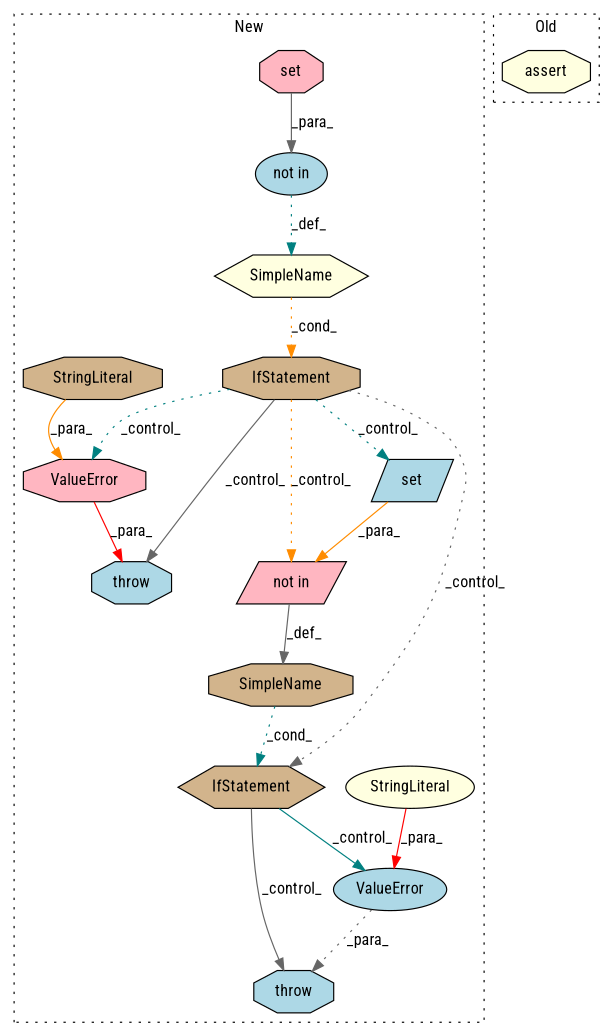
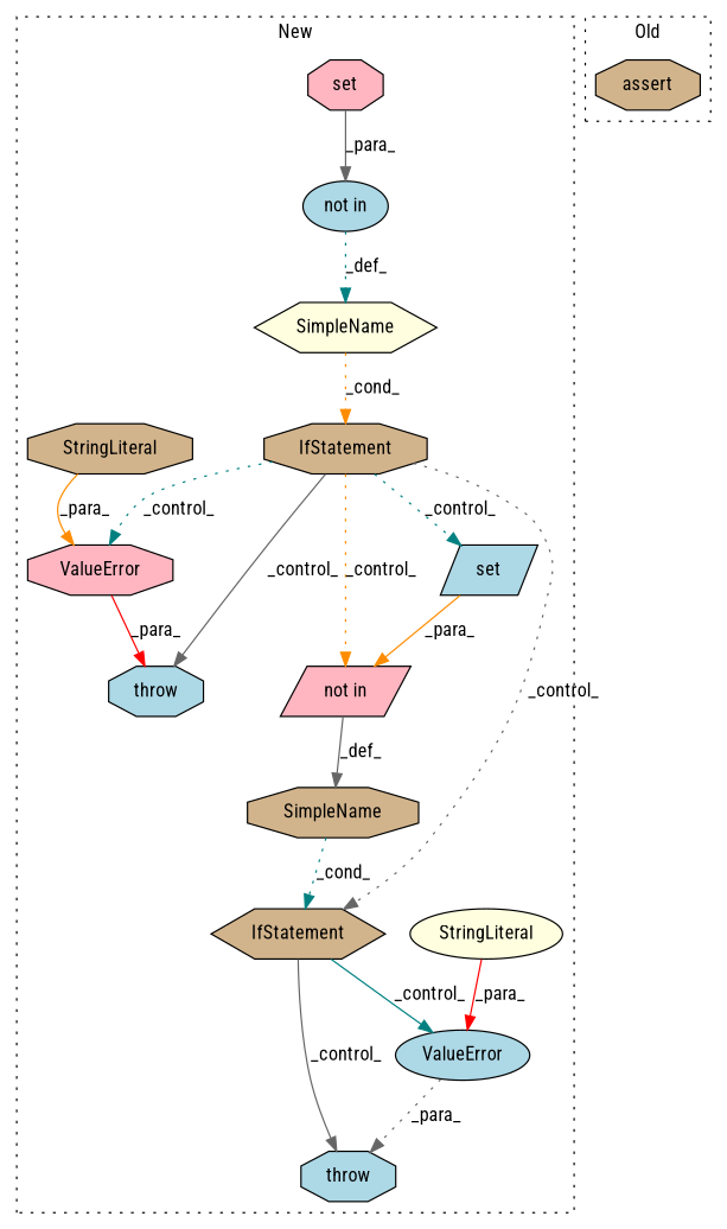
  digraph {
    fontname="Roboto Condensed"
    node [a=32 shape=octagon style=filled fillcolor=lightblue fontname="Roboto Condensed"]
    edge [color=gray40 style=solid fontname="Roboto Condensed"]
    n1 [a=108 l=34 label="not in" s=18827 shape=parallelogram fillcolor=lightpink]
    n2 [a=25 l="8,2" label=IfStatement s="18819,18861" shape=hexagon fillcolor=tan]
    n3 [a=53 l=6 label=throw s=18871]
    n4 [a=42 label=SimpleName fillcolor=tan]
    n5 [l="11,1" label=ValueError s="18877,18923" shape=ellipse]
    n6 [a=45 l=35 label=StringLiteral s=18888 shape=ellipse fillcolor=lightyellow]
    n7 [l="4,1" label=set s="18847,18860" shape=parallelogram]
    n8 [a=25 l="8,2" label=IfStatement s="18579,18625" fillcolor=tan]
    n9 [a=53 l=6 label=throw s=18635]
    n10 [l="11,1" label=ValueError s="18641,18691" fillcolor=lightpink]
    n11 [a=42 label=SimpleName shape=hexagon fillcolor=lightyellow]
    n12 [a=45 l=39 label=StringLiteral s=18652 fillcolor=tan]
    n13 [l="4,1" label=set s="18606,18624" fillcolor=lightpink]
    n14 [a=108 l=38 label="not in" s=18587 shape=ellipse]
-   n15 [a=6 l=7 label=assert s=18779 fillcolor=lightyellow]
+   n15 [a=6 l=7 label=assert s=18779 fillcolor=tan]
    subgraph cluster_1 {
      label=New
      style=dotted
      n1
      n2
      n3
      n4
      n5
      n6
      n7
      n8
      n9
      n10
      n11
      n12
      n13
      n14
    }
    subgraph cluster_2 {
      label=Old
      style=dotted
      n15
    }
    n1 -> n4 [label=_def_]
    n2 -> n3 [label=_control_]
    n2 -> n5 [label=_control_ color=teal]
    n4 -> n2 [label=_cond_ color=teal style=dotted]
    n5 -> n3 [label=_para_ style=dotted]
    n6 -> n5 [label=_para_ color=red]
    n7 -> n1 [label=_para_ color=darkorange]
    n8 -> n1 [label=_control_ color=darkorange style=dotted]
    n8 -> n2 [label=_control_ style=dotted]
    n8 -> n7 [label=_control_ color=teal style=dotted]
    n8 -> n9 [label=_control_]
    n8 -> n10 [label=_control_ color=teal style=dotted]
    n10 -> n9 [label=_para_ color=red]
    n11 -> n8 [label=_cond_ color=darkorange style=dotted]
    n12 -> n10 [label=_para_ color=darkorange]
    n13 -> n14 [label=_para_]
    n14 -> n11 [label=_def_ color=teal style=dotted]
  }
